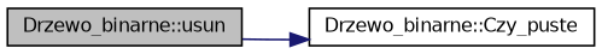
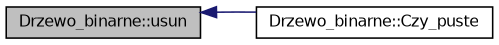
  digraph {
    rankdir=LR
    node [color=black fontname=Helvetica fontsize=10 shape=record style=filled]
    n1 [fillcolor=grey75 fontcolor=black height=0.2 label="Drzewo_binarne::usun" width=0.4]
    n2 [fillcolor=white height=0.2 label="Drzewo_binarne::Czy_puste" width=0.4]
-   n1 -> n2 [color=midnightblue fontname=Helvetica fontsize=10 labelfontname=Helvetica labelfontsize=10 style=solid]
+   n2 -> n1 [color=midnightblue fontname=Helvetica fontsize=10 labelfontname=Helvetica labelfontsize=10 style=solid]
  }
